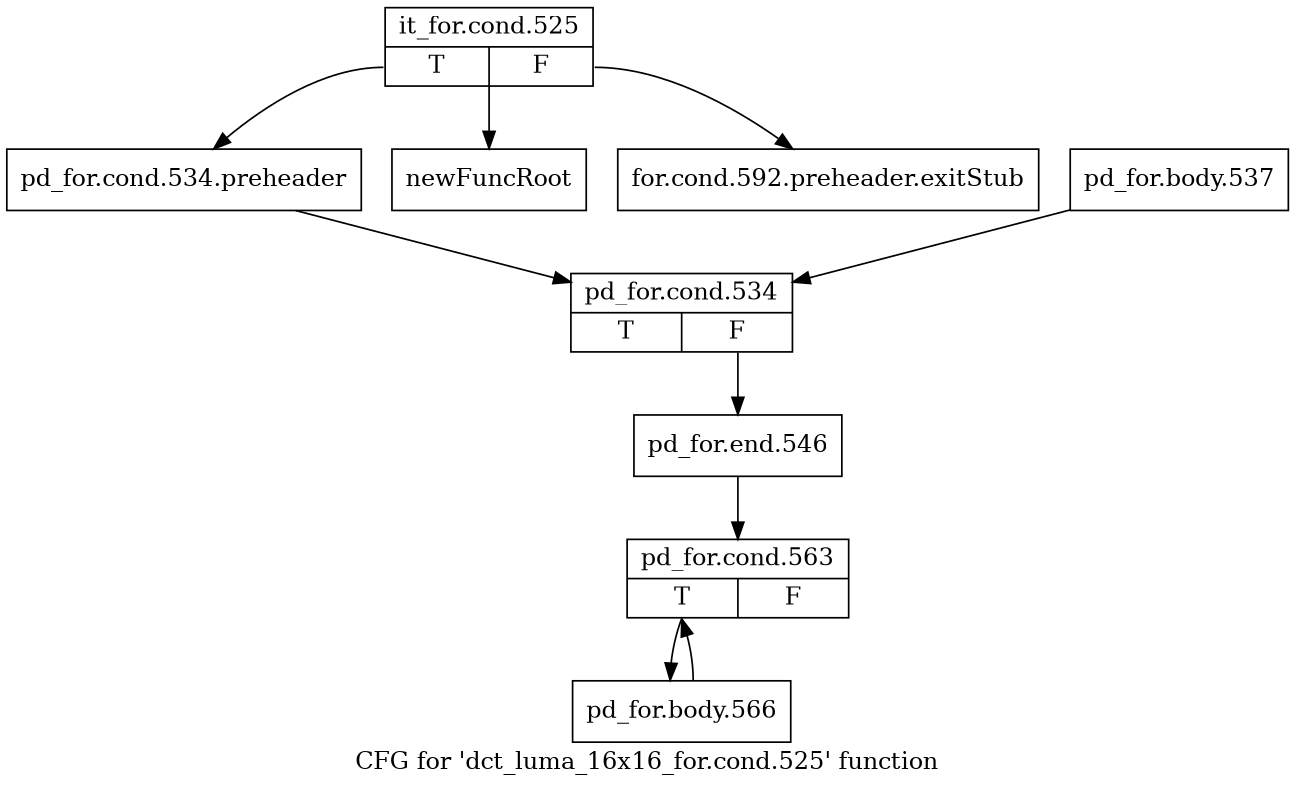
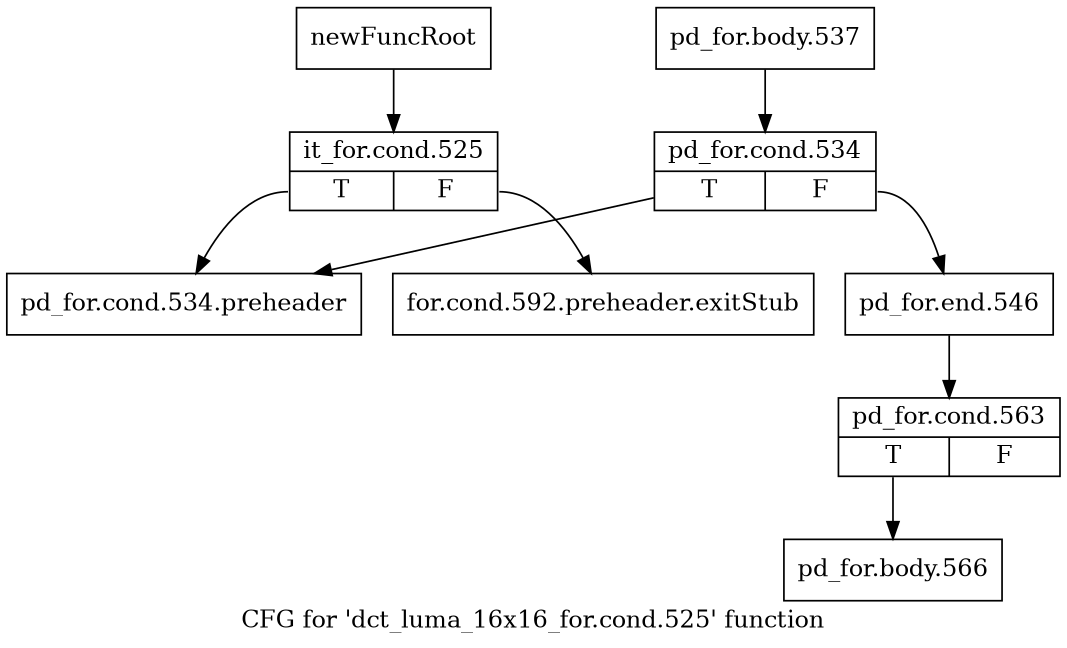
  digraph {
    label="CFG for 'dct_luma_16x16_for.cond.525' function"
    node [shape=record]
    n1 [label="{newFuncRoot}"]
    n2 [label="{it_for.cond.525|{<s0>T|<s1>F}}"]
    n3 [label="{for.cond.592.preheader.exitStub}"]
    n4 [label="{pd_for.cond.534.preheader}"]
    n5 [label="{pd_for.cond.534|{<s0>T|<s1>F}}"]
    n6 [label="{pd_for.end.546}"]
    n7 [label="{pd_for.body.537}"]
    n8 [label="{pd_for.cond.563|{<s0>T|<s1>F}}"]
    n9 [label="{pd_for.body.566}"]
-   n2 -> n1
+   n1 -> n2
    n2 -> n3 [tailport=s1]
    n2 -> n4 [tailport=s0]
-   n4 -> n5
+   n5 -> n4
    n5 -> n6 [tailport=s1]
    n6 -> n8
    n7 -> n5
    n8 -> n9 [tailport=s0]
-   n9 -> n8
  }
